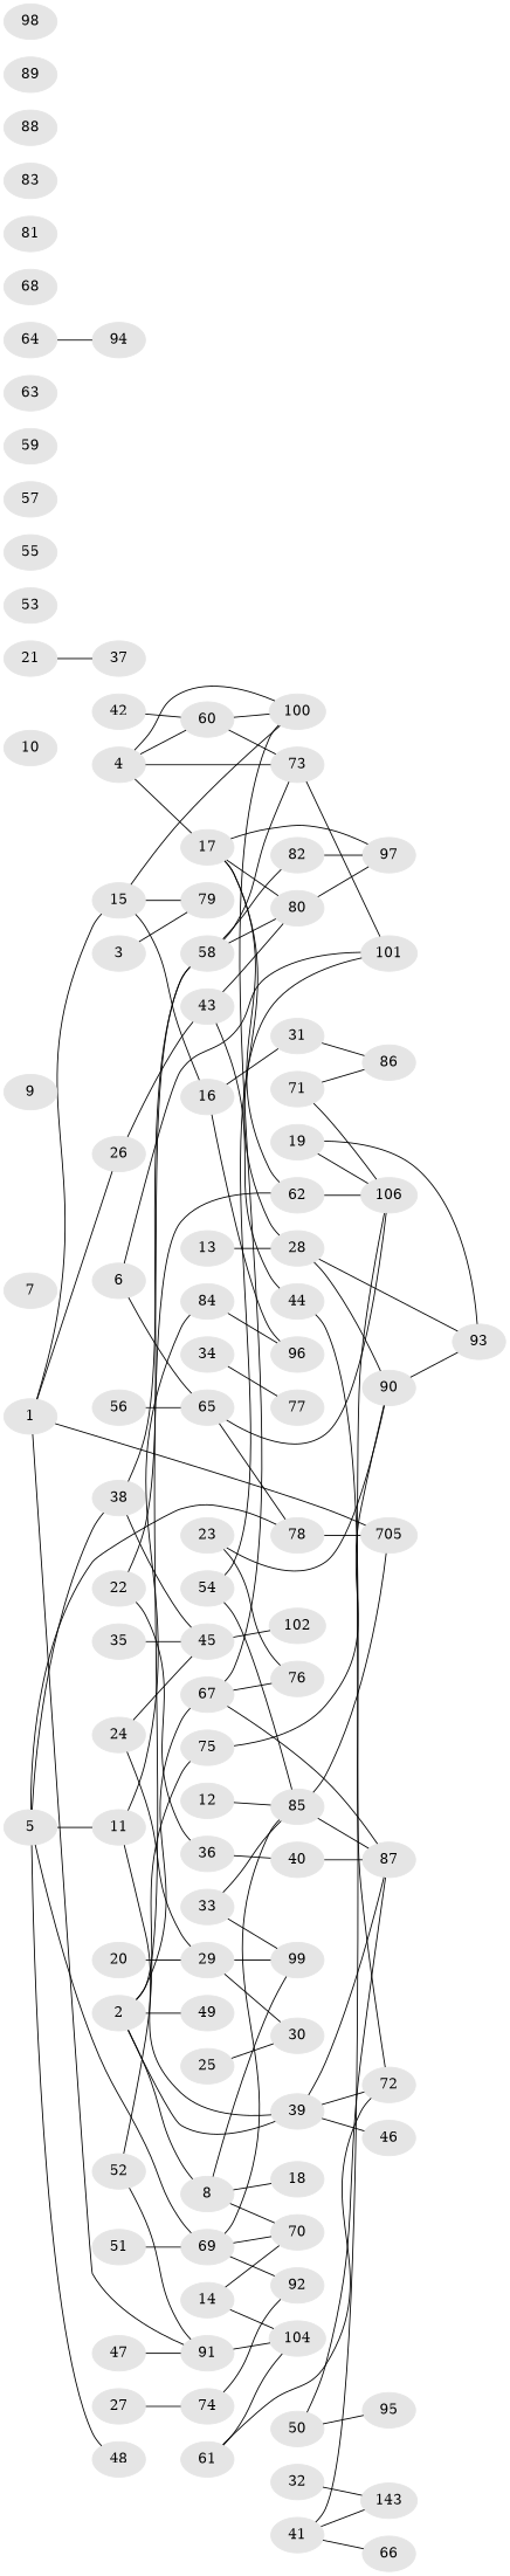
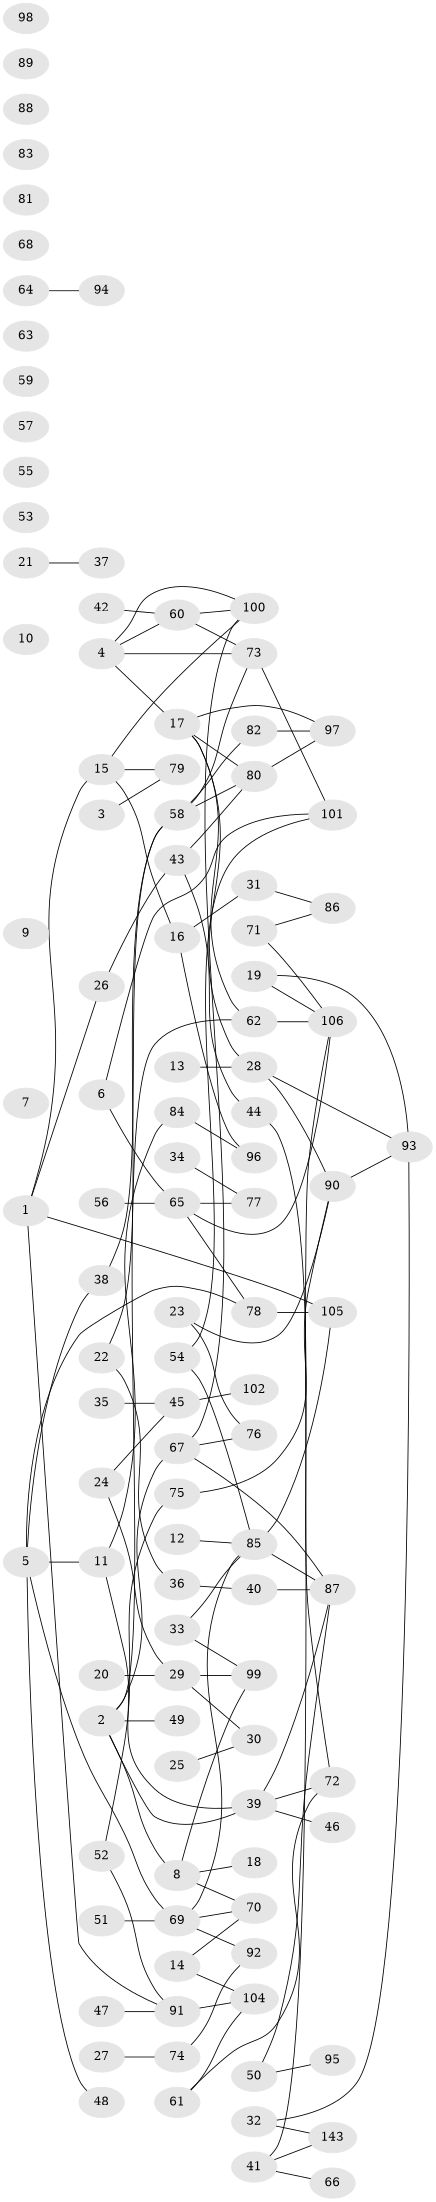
  graph {
    rankdir=LR
    node [color=gray90 style=filled]
    1
    15
    26
    91
-   105 [label=705]
+   105
    79
    100
    16
    43
    104
    2
    8
    39
    49
    62
    67
    18
    70
    99
    46
    72
    87
    106
    76
    3
    4
    17
    60
    73
    28
    80
    97
    101
    5
    11
    38
    48
    69
    78
    84
    58
    45
    85
    92
    6
    65
    77
    7
    9
    10
    96
    12
    13
    93
    90
    14
    31
    86
    19
    20
    29
    30
    21
    37
    22
    36
    40
    82
    23
    24
    102
    25
    44
    27
    74
    32
    n77 [label=143]
    33
    34
    35
    41
    66
    42
    47
    50
    95
    51
    52
    75
    53
    54
    55
    56
    57
    59
    61
    63
    64
    94
    68
    71
    81
    83
    88
    89
    98
    1 -- 15
    1 -- 26
    1 -- 91
    1 -- 105
    15 -- 79
    15 -- 100
    15 -- 16
    26 -- 43
    91 -- 104
    16 -- 96
    16 -- 31
    43 -- 80
    43 -- 44
    2 -- 8
    2 -- 39
    2 -- 49
    2 -- 62
    2 -- 67
    8 -- 18
    8 -- 70
    8 -- 99
    39 -- 46
    39 -- 72
    39 -- 87
    62 -- 106
    67 -- 100
    67 -- 87
    67 -- 76
    3 -- 79
    4 -- 100
    4 -- 17
    4 -- 60
    4 -- 73
    17 -- 62
    17 -- 28
    17 -- 80
    17 -- 97
    60 -- 100
    60 -- 73
    73 -- 101
    28 -- 93
    28 -- 90
    80 -- 97
    5 -- 11
    5 -- 38
    5 -- 48
    5 -- 69
    5 -- 78
    11 -- 39
    11 -- 84
    38 -- 58
-   38 -- 45
    69 -- 70
    69 -- 85
    69 -- 92
    78 -- 105
    84 -- 96
    58 -- 73
    58 -- 80
    58 -- 82
    45 -- 102
    85 -- 105
    85 -- 87
    6 -- 101
    6 -- 65
    65 -- 106
    65 -- 78
+   65 -- 77
    12 -- 85
    13 -- 28
    90 -- 93
    14 -- 104
    14 -- 70
    31 -- 86
    19 -- 106
    19 -- 93
    20 -- 29
    29 -- 99
    29 -- 30
    21 -- 37
    22 -- 58
    22 -- 36
    36 -- 40
    40 -- 87
    82 -- 97
    23 -- 76
    23 -- 90
    24 -- 45
    24 -- 29
    25 -- 30
    44 -- 72
    27 -- 74
    74 -- 92
+   32 -- 93
    32 -- n77
    33 -- 99
    33 -- 85
    34 -- 77
    35 -- 45
    41 -- 106
    41 -- n77
    41 -- 66
    42 -- 60
    47 -- 91
    50 -- 87
    50 -- 95
    51 -- 69
    52 -- 91
    52 -- 75
    75 -- 90
    54 -- 101
    54 -- 85
    56 -- 65
    61 -- 104
    61 -- 72
    64 -- 94
    71 -- 106
    71 -- 86
  }
